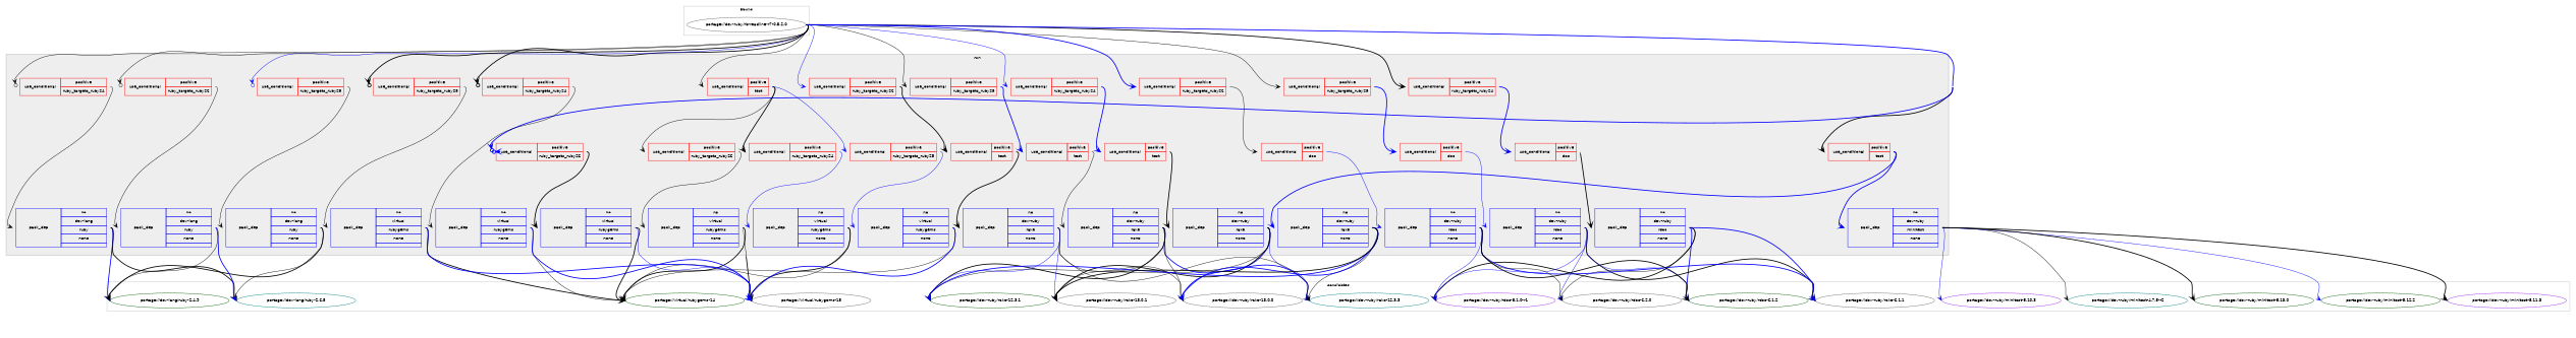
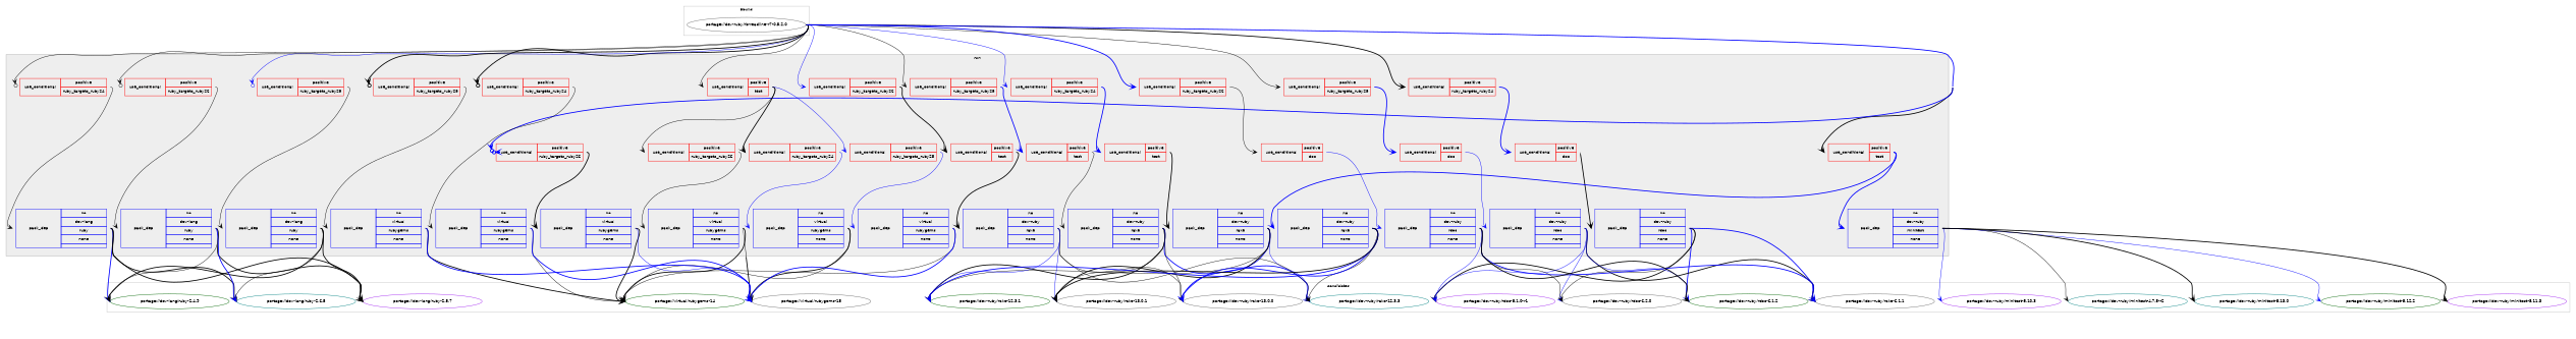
  digraph {
    compound=true
    concentrate=true
    fontname=Helvetica
    fontsize=10
    newrank=true
    rankdir=TB
    ranksep=1.5
    node [color=red fontname=Helvetica fontsize=10 shape=none]
    edge [arrowhead=vee color=black headport=w style=bold tailport=e weight=100]
    n1 [color=gray40 label="portage://dev-ruby/rb-readline-r7-0.5.2.0" width=4 shape=""]
    n2 [color=blue label=<<TABLE BORDER="0" CELLBORDER="1" CELLSPACING="0" CELLPADDING="4" WIDTH="220"><TR><TD ROWSPAN="6" CELLPADDING="30">pack_dep</TD></TR><TR><TD WIDTH="110">no</TD></TR><TR><TD>dev-ruby</TD></TR><TR><TD>rdoc</TD></TR><TR><TD>none</TD></TR><TR><TD></TD></TR></TABLE>>]
    n3 [label=<<TABLE BORDER="0" CELLBORDER="1" CELLSPACING="0" CELLPADDING="4"><TR><TD ROWSPAN="3" CELLPADDING="10">use_conditional</TD></TR><TR><TD>positive</TD></TR><TR><TD>doc</TD></TR></TABLE>>]
    n4 [label=<<TABLE BORDER="0" CELLBORDER="1" CELLSPACING="0" CELLPADDING="4"><TR><TD ROWSPAN="3" CELLPADDING="10">use_conditional</TD></TR><TR><TD>positive</TD></TR><TR><TD>ruby_targets_ruby24</TD></TR></TABLE>>]
    n5 [color=blue label=<<TABLE BORDER="0" CELLBORDER="1" CELLSPACING="0" CELLPADDING="4" WIDTH="220"><TR><TD ROWSPAN="6" CELLPADDING="30">pack_dep</TD></TR><TR><TD WIDTH="110">no</TD></TR><TR><TD>dev-ruby</TD></TR><TR><TD>rake</TD></TR><TR><TD>none</TD></TR><TR><TD></TD></TR></TABLE>>]
    n6 [label=<<TABLE BORDER="0" CELLBORDER="1" CELLSPACING="0" CELLPADDING="4"><TR><TD ROWSPAN="3" CELLPADDING="10">use_conditional</TD></TR><TR><TD>positive</TD></TR><TR><TD>test</TD></TR></TABLE>>]
    n7 [label=<<TABLE BORDER="0" CELLBORDER="1" CELLSPACING="0" CELLPADDING="4"><TR><TD ROWSPAN="3" CELLPADDING="10">use_conditional</TD></TR><TR><TD>positive</TD></TR><TR><TD>ruby_targets_ruby24</TD></TR></TABLE>>]
    n8 [color=blue label=<<TABLE BORDER="0" CELLBORDER="1" CELLSPACING="0" CELLPADDING="4" WIDTH="220"><TR><TD ROWSPAN="6" CELLPADDING="30">pack_dep</TD></TR><TR><TD WIDTH="110">no</TD></TR><TR><TD>dev-ruby</TD></TR><TR><TD>rdoc</TD></TR><TR><TD>none</TD></TR><TR><TD></TD></TR></TABLE>>]
    n9 [label=<<TABLE BORDER="0" CELLBORDER="1" CELLSPACING="0" CELLPADDING="4"><TR><TD ROWSPAN="3" CELLPADDING="10">use_conditional</TD></TR><TR><TD>positive</TD></TR><TR><TD>doc</TD></TR></TABLE>>]
    n10 [label=<<TABLE BORDER="0" CELLBORDER="1" CELLSPACING="0" CELLPADDING="4"><TR><TD ROWSPAN="3" CELLPADDING="10">use_conditional</TD></TR><TR><TD>positive</TD></TR><TR><TD>ruby_targets_ruby25</TD></TR></TABLE>>]
    n11 [color=blue label=<<TABLE BORDER="0" CELLBORDER="1" CELLSPACING="0" CELLPADDING="4" WIDTH="220"><TR><TD ROWSPAN="6" CELLPADDING="30">pack_dep</TD></TR><TR><TD WIDTH="110">no</TD></TR><TR><TD>dev-ruby</TD></TR><TR><TD>rake</TD></TR><TR><TD>none</TD></TR><TR><TD></TD></TR></TABLE>>]
    n12 [label=<<TABLE BORDER="0" CELLBORDER="1" CELLSPACING="0" CELLPADDING="4"><TR><TD ROWSPAN="3" CELLPADDING="10">use_conditional</TD></TR><TR><TD>positive</TD></TR><TR><TD>test</TD></TR></TABLE>>]
    n13 [label=<<TABLE BORDER="0" CELLBORDER="1" CELLSPACING="0" CELLPADDING="4"><TR><TD ROWSPAN="3" CELLPADDING="10">use_conditional</TD></TR><TR><TD>positive</TD></TR><TR><TD>ruby_targets_ruby25</TD></TR></TABLE>>]
    n14 [color=blue label=<<TABLE BORDER="0" CELLBORDER="1" CELLSPACING="0" CELLPADDING="4" WIDTH="220"><TR><TD ROWSPAN="6" CELLPADDING="30">pack_dep</TD></TR><TR><TD WIDTH="110">no</TD></TR><TR><TD>dev-ruby</TD></TR><TR><TD>rdoc</TD></TR><TR><TD>none</TD></TR><TR><TD></TD></TR></TABLE>>]
    n15 [label=<<TABLE BORDER="0" CELLBORDER="1" CELLSPACING="0" CELLPADDING="4"><TR><TD ROWSPAN="3" CELLPADDING="10">use_conditional</TD></TR><TR><TD>positive</TD></TR><TR><TD>doc</TD></TR></TABLE>>]
    n16 [label=<<TABLE BORDER="0" CELLBORDER="1" CELLSPACING="0" CELLPADDING="4"><TR><TD ROWSPAN="3" CELLPADDING="10">use_conditional</TD></TR><TR><TD>positive</TD></TR><TR><TD>ruby_targets_ruby26</TD></TR></TABLE>>]
    n17 [color=blue label=<<TABLE BORDER="0" CELLBORDER="1" CELLSPACING="0" CELLPADDING="4" WIDTH="220"><TR><TD ROWSPAN="6" CELLPADDING="30">pack_dep</TD></TR><TR><TD WIDTH="110">no</TD></TR><TR><TD>dev-ruby</TD></TR><TR><TD>rake</TD></TR><TR><TD>none</TD></TR><TR><TD></TD></TR></TABLE>>]
    n18 [label=<<TABLE BORDER="0" CELLBORDER="1" CELLSPACING="0" CELLPADDING="4"><TR><TD ROWSPAN="3" CELLPADDING="10">use_conditional</TD></TR><TR><TD>positive</TD></TR><TR><TD>test</TD></TR></TABLE>>]
    n19 [label=<<TABLE BORDER="0" CELLBORDER="1" CELLSPACING="0" CELLPADDING="4"><TR><TD ROWSPAN="3" CELLPADDING="10">use_conditional</TD></TR><TR><TD>positive</TD></TR><TR><TD>ruby_targets_ruby26</TD></TR></TABLE>>]
    n20 [color=blue label=<<TABLE BORDER="0" CELLBORDER="1" CELLSPACING="0" CELLPADDING="4" WIDTH="220"><TR><TD ROWSPAN="6" CELLPADDING="30">pack_dep</TD></TR><TR><TD WIDTH="110">no</TD></TR><TR><TD>virtual</TD></TR><TR><TD>rubygems</TD></TR><TR><TD>none</TD></TR><TR><TD></TD></TR></TABLE>>]
    n21 [label=<<TABLE BORDER="0" CELLBORDER="1" CELLSPACING="0" CELLPADDING="4"><TR><TD ROWSPAN="3" CELLPADDING="10">use_conditional</TD></TR><TR><TD>positive</TD></TR><TR><TD>ruby_targets_ruby24</TD></TR></TABLE>>]
    n22 [color=blue label=<<TABLE BORDER="0" CELLBORDER="1" CELLSPACING="0" CELLPADDING="4" WIDTH="220"><TR><TD ROWSPAN="6" CELLPADDING="30">pack_dep</TD></TR><TR><TD WIDTH="110">no</TD></TR><TR><TD>virtual</TD></TR><TR><TD>rubygems</TD></TR><TR><TD>none</TD></TR><TR><TD></TD></TR></TABLE>>]
    n23 [label=<<TABLE BORDER="0" CELLBORDER="1" CELLSPACING="0" CELLPADDING="4"><TR><TD ROWSPAN="3" CELLPADDING="10">use_conditional</TD></TR><TR><TD>positive</TD></TR><TR><TD>ruby_targets_ruby25</TD></TR></TABLE>>]
    n24 [color=blue label=<<TABLE BORDER="0" CELLBORDER="1" CELLSPACING="0" CELLPADDING="4" WIDTH="220"><TR><TD ROWSPAN="6" CELLPADDING="30">pack_dep</TD></TR><TR><TD WIDTH="110">no</TD></TR><TR><TD>virtual</TD></TR><TR><TD>rubygems</TD></TR><TR><TD>none</TD></TR><TR><TD></TD></TR></TABLE>>]
    n25 [label=<<TABLE BORDER="0" CELLBORDER="1" CELLSPACING="0" CELLPADDING="4"><TR><TD ROWSPAN="3" CELLPADDING="10">use_conditional</TD></TR><TR><TD>positive</TD></TR><TR><TD>ruby_targets_ruby26</TD></TR></TABLE>>]
    n26 [label=<<TABLE BORDER="0" CELLBORDER="1" CELLSPACING="0" CELLPADDING="4"><TR><TD ROWSPAN="3" CELLPADDING="10">use_conditional</TD></TR><TR><TD>positive</TD></TR><TR><TD>test</TD></TR></TABLE>>]
    n27 [color=blue label=<<TABLE BORDER="0" CELLBORDER="1" CELLSPACING="0" CELLPADDING="4" WIDTH="220"><TR><TD ROWSPAN="6" CELLPADDING="30">pack_dep</TD></TR><TR><TD WIDTH="110">no</TD></TR><TR><TD>dev-ruby</TD></TR><TR><TD>minitest</TD></TR><TR><TD>none</TD></TR><TR><TD></TD></TR></TABLE>>]
    n28 [color=blue label=<<TABLE BORDER="0" CELLBORDER="1" CELLSPACING="0" CELLPADDING="4" WIDTH="220"><TR><TD ROWSPAN="6" CELLPADDING="30">pack_dep</TD></TR><TR><TD WIDTH="110">no</TD></TR><TR><TD>dev-ruby</TD></TR><TR><TD>rake</TD></TR><TR><TD>none</TD></TR><TR><TD></TD></TR></TABLE>>]
    n29 [label=<<TABLE BORDER="0" CELLBORDER="1" CELLSPACING="0" CELLPADDING="4"><TR><TD ROWSPAN="3" CELLPADDING="10">use_conditional</TD></TR><TR><TD>positive</TD></TR><TR><TD>test</TD></TR></TABLE>>]
    n30 [color=blue label=<<TABLE BORDER="0" CELLBORDER="1" CELLSPACING="0" CELLPADDING="4" WIDTH="220"><TR><TD ROWSPAN="6" CELLPADDING="30">pack_dep</TD></TR><TR><TD WIDTH="110">no</TD></TR><TR><TD>dev-lang</TD></TR><TR><TD>ruby</TD></TR><TR><TD>none</TD></TR><TR><TD></TD></TR></TABLE>>]
    n31 [label=<<TABLE BORDER="0" CELLBORDER="1" CELLSPACING="0" CELLPADDING="4"><TR><TD ROWSPAN="3" CELLPADDING="10">use_conditional</TD></TR><TR><TD>positive</TD></TR><TR><TD>ruby_targets_ruby24</TD></TR></TABLE>>]
    n32 [color=blue label=<<TABLE BORDER="0" CELLBORDER="1" CELLSPACING="0" CELLPADDING="4" WIDTH="220"><TR><TD ROWSPAN="6" CELLPADDING="30">pack_dep</TD></TR><TR><TD WIDTH="110">no</TD></TR><TR><TD>virtual</TD></TR><TR><TD>rubygems</TD></TR><TR><TD>none</TD></TR><TR><TD></TD></TR></TABLE>>]
    n33 [label=<<TABLE BORDER="0" CELLBORDER="1" CELLSPACING="0" CELLPADDING="4"><TR><TD ROWSPAN="3" CELLPADDING="10">use_conditional</TD></TR><TR><TD>positive</TD></TR><TR><TD>ruby_targets_ruby24</TD></TR></TABLE>>]
    n34 [color=blue label=<<TABLE BORDER="0" CELLBORDER="1" CELLSPACING="0" CELLPADDING="4" WIDTH="220"><TR><TD ROWSPAN="6" CELLPADDING="30">pack_dep</TD></TR><TR><TD WIDTH="110">no</TD></TR><TR><TD>dev-lang</TD></TR><TR><TD>ruby</TD></TR><TR><TD>none</TD></TR><TR><TD></TD></TR></TABLE>>]
    n35 [label=<<TABLE BORDER="0" CELLBORDER="1" CELLSPACING="0" CELLPADDING="4"><TR><TD ROWSPAN="3" CELLPADDING="10">use_conditional</TD></TR><TR><TD>positive</TD></TR><TR><TD>ruby_targets_ruby25</TD></TR></TABLE>>]
    n36 [color=blue label=<<TABLE BORDER="0" CELLBORDER="1" CELLSPACING="0" CELLPADDING="4" WIDTH="220"><TR><TD ROWSPAN="6" CELLPADDING="30">pack_dep</TD></TR><TR><TD WIDTH="110">no</TD></TR><TR><TD>virtual</TD></TR><TR><TD>rubygems</TD></TR><TR><TD>none</TD></TR><TR><TD></TD></TR></TABLE>>]
    n37 [label=<<TABLE BORDER="0" CELLBORDER="1" CELLSPACING="0" CELLPADDING="4"><TR><TD ROWSPAN="3" CELLPADDING="10">use_conditional</TD></TR><TR><TD>positive</TD></TR><TR><TD>ruby_targets_ruby25</TD></TR></TABLE>>]
    n38 [color=blue label=<<TABLE BORDER="0" CELLBORDER="1" CELLSPACING="0" CELLPADDING="4" WIDTH="220"><TR><TD ROWSPAN="6" CELLPADDING="30">pack_dep</TD></TR><TR><TD WIDTH="110">no</TD></TR><TR><TD>dev-lang</TD></TR><TR><TD>ruby</TD></TR><TR><TD>none</TD></TR><TR><TD></TD></TR></TABLE>>]
    n39 [label=<<TABLE BORDER="0" CELLBORDER="1" CELLSPACING="0" CELLPADDING="4"><TR><TD ROWSPAN="3" CELLPADDING="10">use_conditional</TD></TR><TR><TD>positive</TD></TR><TR><TD>ruby_targets_ruby26</TD></TR></TABLE>>]
    n40 [color=blue label=<<TABLE BORDER="0" CELLBORDER="1" CELLSPACING="0" CELLPADDING="4" WIDTH="220"><TR><TD ROWSPAN="6" CELLPADDING="30">pack_dep</TD></TR><TR><TD WIDTH="110">no</TD></TR><TR><TD>virtual</TD></TR><TR><TD>rubygems</TD></TR><TR><TD>none</TD></TR><TR><TD></TD></TR></TABLE>>]
    n41 [label=<<TABLE BORDER="0" CELLBORDER="1" CELLSPACING="0" CELLPADDING="4"><TR><TD ROWSPAN="3" CELLPADDING="10">use_conditional</TD></TR><TR><TD>positive</TD></TR><TR><TD>ruby_targets_ruby26</TD></TR></TABLE>>]
    n42 [color=purple label="portage://dev-ruby/rdoc-5.1.0-r1" width=4 shape=""]
    n43 [color=gray40 label="portage://dev-ruby/rake-6.1.1" width=4 shape=""]
    n44 [color=darkgreen label="portage://dev-ruby/rdoc-6.1.2" width=4 shape=""]
    n45 [color=gray40 label="portage://dev-ruby/rdoc-6.2.0" width=4 shape=""]
    n46 [color=darkgreen label="portage://dev-ruby/rake-12.3.1" width=4 shape=""]
    n47 [color=teal label="portage://dev-ruby/rake-12.3.3" width=4 shape=""]
    n48 [color=gray40 label="portage://dev-ruby/rake-13.0.0" width=4 shape=""]
    n49 [color=gray40 label="portage://dev-ruby/rake-13.0.1" width=4 shape=""]
    n50 [color=darkgreen label="portage://virtual/rubygems-14" width=4 shape=""]
    n51 [color=gray40 label="portage://virtual/rubygems-15" width=4 shape=""]
    n52 [color=teal label="portage://dev-ruby/minitest-4.7.5-r2" width=4 shape=""]
    n53 [color=purple label="portage://dev-ruby/minitest-5.10.3" width=4 shape=""]
    n54 [color=purple label="portage://dev-ruby/minitest-5.11.3" width=4 shape=""]
    n55 [color=darkgreen label="portage://dev-ruby/minitest-5.12.2" width=4 shape=""]
-   n56 [color=darkgreen label="portage://dev-ruby/minitest-5.13.0" width=4 shape=""]
+   n56 [color=teal label="portage://dev-ruby/minitest-5.13.0" width=4 shape=""]
    n57 [color=darkgreen label="portage://dev-lang/ruby-2.4.9" width=4 shape=""]
+   n58 [color=purple label="portage://dev-lang/ruby-2.5.7" width=4 shape=""]
    n59 [color=teal label="portage://dev-lang/ruby-2.6.5" width=4 shape=""]
    subgraph cluster_1 {
      color=gray
      label=<<i>ebuild</i>>
      rank=same
      n1
    }
    subgraph cluster_2 {
      color=gray
      label=<<i>dependencies</i>>
      subgraph cluster_3 {
        color=gray
        fillcolor="#eeeeee"
        label=<<i>compile</i>>
        style=filled
        subgraph sub_4 {
          color=gray
          fillcolor="#eeeeee"
          label=<<i>compile</i>>
          style=filled
          n4
          subgraph sub_5 {
            color=gray
            fillcolor="#eeeeee"
            label=<<i>compile</i>>
            style=filled
            n3
            subgraph sub_6 {
              color=gray
              fillcolor="#eeeeee"
              label=<<i>compile</i>>
              style=filled
              n2
            }
          }
        }
        subgraph sub_7 {
          color=gray
          fillcolor="#eeeeee"
          label=<<i>compile</i>>
          style=filled
          n7
          subgraph sub_8 {
            color=gray
            fillcolor="#eeeeee"
            label=<<i>compile</i>>
            style=filled
            n6
            subgraph sub_9 {
              color=gray
              fillcolor="#eeeeee"
              label=<<i>compile</i>>
              style=filled
              n5
            }
          }
        }
        subgraph sub_10 {
          color=gray
          fillcolor="#eeeeee"
          label=<<i>compile</i>>
          style=filled
          n10
          subgraph sub_11 {
            color=gray
            fillcolor="#eeeeee"
            label=<<i>compile</i>>
            style=filled
            n9
            subgraph sub_12 {
              color=gray
              fillcolor="#eeeeee"
              label=<<i>compile</i>>
              style=filled
              n8
            }
          }
        }
        subgraph sub_13 {
          color=gray
          fillcolor="#eeeeee"
          label=<<i>compile</i>>
          style=filled
          n13
          subgraph sub_14 {
            color=gray
            fillcolor="#eeeeee"
            label=<<i>compile</i>>
            style=filled
            n12
            subgraph sub_15 {
              color=gray
              fillcolor="#eeeeee"
              label=<<i>compile</i>>
              style=filled
              n11
            }
          }
        }
        subgraph sub_16 {
          color=gray
          fillcolor="#eeeeee"
          label=<<i>compile</i>>
          style=filled
          n16
          subgraph sub_17 {
            color=gray
            fillcolor="#eeeeee"
            label=<<i>compile</i>>
            style=filled
            n15
            subgraph sub_18 {
              color=gray
              fillcolor="#eeeeee"
              label=<<i>compile</i>>
              style=filled
              n14
            }
          }
        }
        subgraph sub_19 {
          color=gray
          fillcolor="#eeeeee"
          label=<<i>compile</i>>
          style=filled
          n19
          subgraph sub_20 {
            color=gray
            fillcolor="#eeeeee"
            label=<<i>compile</i>>
            style=filled
            n18
            subgraph sub_21 {
              color=gray
              fillcolor="#eeeeee"
              label=<<i>compile</i>>
              style=filled
              n17
            }
          }
        }
        subgraph sub_22 {
          color=gray
          fillcolor="#eeeeee"
          label=<<i>compile</i>>
          style=filled
          n26
          subgraph sub_23 {
            color=gray
            fillcolor="#eeeeee"
            label=<<i>compile</i>>
            style=filled
            n21
            subgraph sub_24 {
              color=gray
              fillcolor="#eeeeee"
              label=<<i>compile</i>>
              style=filled
              n20
            }
          }
          subgraph sub_25 {
            color=gray
            fillcolor="#eeeeee"
            label=<<i>compile</i>>
            style=filled
            n23
            subgraph sub_26 {
              color=gray
              fillcolor="#eeeeee"
              label=<<i>compile</i>>
              style=filled
              n22
            }
          }
          subgraph sub_27 {
            color=gray
            fillcolor="#eeeeee"
            label=<<i>compile</i>>
            style=filled
            n25
            subgraph sub_28 {
              color=gray
              fillcolor="#eeeeee"
              label=<<i>compile</i>>
              style=filled
              n24
            }
          }
        }
        subgraph sub_29 {
          color=gray
          fillcolor="#eeeeee"
          label=<<i>compile</i>>
          style=filled
          n29
          subgraph sub_30 {
            color=gray
            fillcolor="#eeeeee"
            label=<<i>compile</i>>
            style=filled
            n27
          }
          subgraph sub_31 {
            color=gray
            fillcolor="#eeeeee"
            label=<<i>compile</i>>
            style=filled
            n28
          }
        }
      }
      subgraph cluster_32 {
        color=gray
        fillcolor="#eeeeee"
        label=<<i>compile and run</i>>
        style=filled
        subgraph sub_33 {
          color=gray
          fillcolor="#eeeeee"
          label=<<i>compile and run</i>>
          style=filled
          n31
          subgraph sub_34 {
            color=gray
            fillcolor="#eeeeee"
            label=<<i>compile and run</i>>
            style=filled
            n30
          }
        }
        subgraph sub_35 {
          color=gray
          fillcolor="#eeeeee"
          label=<<i>compile and run</i>>
          style=filled
          n33
          subgraph sub_36 {
            color=gray
            fillcolor="#eeeeee"
            label=<<i>compile and run</i>>
            style=filled
            n32
          }
        }
        subgraph sub_37 {
          color=gray
          fillcolor="#eeeeee"
          label=<<i>compile and run</i>>
          style=filled
          n35
          subgraph sub_38 {
            color=gray
            fillcolor="#eeeeee"
            label=<<i>compile and run</i>>
            style=filled
            n34
          }
        }
        subgraph sub_39 {
          color=gray
          fillcolor="#eeeeee"
          label=<<i>compile and run</i>>
          style=filled
          n37
          subgraph sub_40 {
            color=gray
            fillcolor="#eeeeee"
            label=<<i>compile and run</i>>
            style=filled
            n36
          }
        }
        subgraph sub_41 {
          color=gray
          fillcolor="#eeeeee"
          label=<<i>compile and run</i>>
          style=filled
          n39
          subgraph sub_42 {
            color=gray
            fillcolor="#eeeeee"
            label=<<i>compile and run</i>>
            style=filled
            n38
          }
        }
        subgraph sub_43 {
          color=gray
          fillcolor="#eeeeee"
          label=<<i>compile and run</i>>
          style=filled
          n41
          subgraph sub_44 {
            color=gray
            fillcolor="#eeeeee"
            label=<<i>compile and run</i>>
            style=filled
            n40
          }
        }
      }
      subgraph cluster_45 {
        color=gray
        fillcolor="#eeeeee"
        label=<<i>run</i>>
        style=filled
      }
    }
    subgraph cluster_46 {
      color=gray
      label=<<i>candidates</i>>
      rank=same
      subgraph sub_47 {
        color=black
        label=<<i>candidates</i>>
        nodesep=1
        rank=same
        n42
        n43
        n44
        n45
      }
      subgraph sub_48 {
        color=black
        label=<<i>candidates</i>>
        nodesep=1
        rank=same
        n42
        n43
        n44
        n45
      }
      subgraph sub_49 {
        color=black
        label=<<i>candidates</i>>
        nodesep=1
        rank=same
        n46
        n47
        n48
        n49
      }
      subgraph sub_50 {
        color=black
        label=<<i>candidates</i>>
        nodesep=1
        rank=same
        n46
        n47
        n48
        n49
      }
      subgraph sub_51 {
        color=black
        label=<<i>candidates</i>>
        nodesep=1
        rank=same
        n42
        n43
        n44
        n45
      }
      subgraph sub_52 {
        color=black
        label=<<i>candidates</i>>
        nodesep=1
        rank=same
        n46
        n47
        n48
        n49
      }
      subgraph sub_53 {
        color=black
        label=<<i>candidates</i>>
        nodesep=1
        rank=same
        n50
        n51
      }
      subgraph sub_54 {
        color=black
        label=<<i>candidates</i>>
        nodesep=1
        rank=same
        n50
        n51
      }
      subgraph sub_55 {
        color=black
        label=<<i>candidates</i>>
        nodesep=1
        rank=same
        n50
        n51
      }
      subgraph sub_56 {
        color=black
        label=<<i>candidates</i>>
        nodesep=1
        rank=same
        n52
        n53
        n54
        n55
        n56
      }
      subgraph sub_57 {
        color=black
        label=<<i>candidates</i>>
        nodesep=1
        rank=same
        n46
        n47
        n48
        n49
      }
      subgraph sub_58 {
        color=black
        label=<<i>candidates</i>>
        nodesep=1
        rank=same
        n57
+       n58
        n59
      }
      subgraph sub_59 {
        color=black
        label=<<i>candidates</i>>
        nodesep=1
        rank=same
        n50
        n51
      }
      subgraph sub_60 {
        color=black
        label=<<i>candidates</i>>
        nodesep=1
        rank=same
        n57
+       n58
        n59
      }
      subgraph sub_61 {
        color=black
        label=<<i>candidates</i>>
        nodesep=1
        rank=same
        n50
        n51
      }
      subgraph sub_62 {
        color=black
        label=<<i>candidates</i>>
        nodesep=1
        rank=same
        n57
+       n58
        n59
      }
      subgraph sub_63 {
        color=black
        label=<<i>candidates</i>>
        nodesep=1
        rank=same
        n50
        n51
      }
    }
    n1 -> n4 [weight=20]
    n1 -> n7 [color=blue style=solid weight=20]
    n1 -> n10 [style=solid weight=20]
    n1 -> n13 [style=solid weight=20]
    n1 -> n16 [color=blue weight=20]
    n1 -> n19 [color=blue style=solid weight=20]
    n1 -> n26 [style=solid weight=20]
    n1 -> n29 [weight=20]
    n1 -> n31 [arrowhead=odotvee style=solid weight=20]
    n1 -> n33 [arrowhead=odotvee weight=20]
    n1 -> n35 [arrowhead=odotvee color=blue style=solid weight=20]
    n1 -> n37 [arrowhead=odotvee weight=20]
    n1 -> n39 [arrowhead=odotvee style=solid weight=20]
    n1 -> n41 [arrowhead=odotvee color=blue weight=20]
    n2 -> n42
    n2 -> n43 [color=blue]
    n2 -> n44 [color=blue]
    n2 -> n45 [style=solid]
    n3 -> n2 [weight=20]
    n4 -> n3 [color=blue weight=20]
    n5 -> n46 [style=solid]
    n5 -> n47 [color=blue style=solid]
    n5 -> n48 [color=blue]
    n5 -> n49
    n6 -> n5 [weight=20]
    n7 -> n6 [color=blue weight=20]
    n8 -> n42 [color=blue style=solid]
    n8 -> n43
    n8 -> n44 [color=blue style=solid]
    n8 -> n45 [color=blue style=solid]
    n9 -> n8 [color=blue style=solid weight=20]
    n10 -> n9 [color=blue weight=20]
    n11 -> n46
    n11 -> n47 [color=blue]
    n11 -> n48 [style=solid]
    n11 -> n49 [style=solid]
    n12 -> n11 [style=solid weight=20]
    n13 -> n12 [color=blue weight=20]
    n14 -> n42 [color=blue style=solid]
    n14 -> n43 [color=blue]
    n14 -> n44
    n14 -> n45 [style=solid]
    n15 -> n14 [color=blue style=solid weight=20]
    n16 -> n15 [style=solid weight=20]
    n17 -> n46 [color=blue style=solid]
    n17 -> n47 [style=solid]
    n17 -> n48 [style=solid]
    n17 -> n49 [color=blue style=solid]
    n18 -> n17 [weight=20]
    n19 -> n18 [weight=20]
    n20 -> n50 [style=solid]
    n20 -> n51
    n21 -> n20 [color=blue style=solid weight=20]
    n22 -> n50 [style=solid]
    n22 -> n51 [color=blue]
    n23 -> n22 [color=blue style=solid weight=20]
    n24 -> n50
    n24 -> n51
    n25 -> n24 [style=solid weight=20]
    n26 -> n21 [weight=20]
    n26 -> n23 [color=blue style=solid weight=20]
    n26 -> n25 [style=solid weight=20]
    n27 -> n52 [style=solid]
    n27 -> n53 [color=blue style=solid]
    n27 -> n54
    n27 -> n55 [color=blue style=solid]
    n27 -> n56
    n28 -> n46 [color=blue]
    n28 -> n47 [style=solid]
    n28 -> n48 [color=blue]
    n28 -> n49
    n29 -> n27 [color=blue weight=20]
    n29 -> n28 [color=blue weight=20]
    n30 -> n57 [color=blue]
+   n30 -> n58
    n30 -> n59
    n31 -> n30 [style=solid weight=20]
    n32 -> n50 [style=solid]
    n32 -> n51 [color=blue]
    n33 -> n32 [style=solid weight=20]
    n34 -> n57
+   n34 -> n58
    n34 -> n59 [style=solid]
    n35 -> n34 [style=solid weight=20]
    n36 -> n50
    n36 -> n51 [color=blue]
    n37 -> n36 [style=solid weight=20]
    n38 -> n57 [style=solid]
+   n38 -> n58
    n38 -> n59 [color=blue]
    n39 -> n38 [style=solid weight=20]
    n40 -> n50
    n40 -> n51 [color=blue style=solid]
    n41 -> n40 [weight=20]
  }
